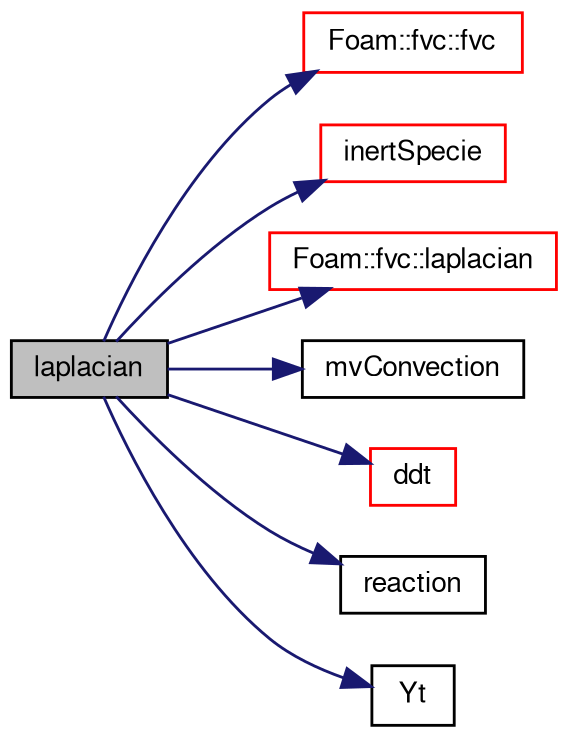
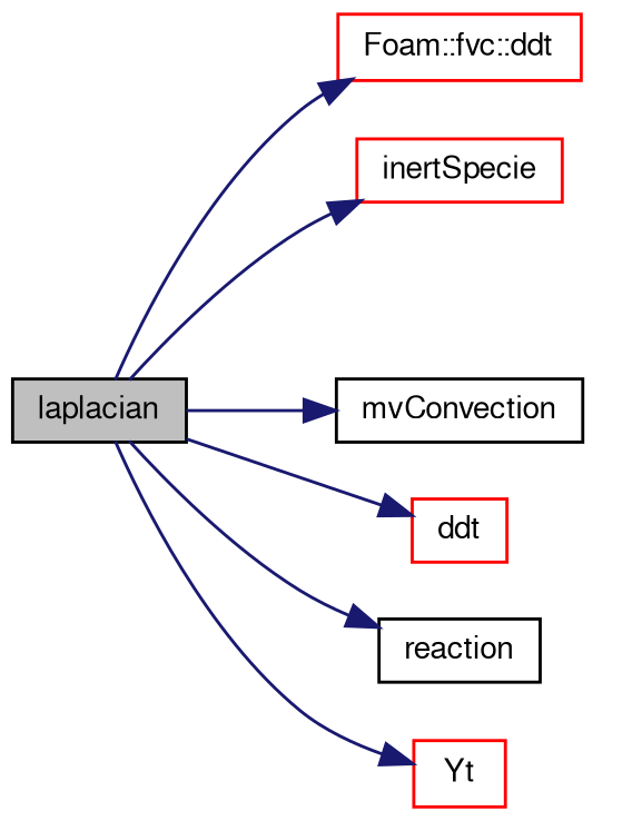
  digraph {
    rankdir=LR
    node [color=black fontname=FreeSans fontsize=10 shape=record]
    edge [color=midnightblue fontname=FreeSans fontsize=10 labelfontname=FreeSans labelfontsize=10 style=solid]
    n1 [fillcolor=grey75 fontcolor=black height=0.2 label=laplacian style=filled width=0.4]
-   n2 [color=red height=0.2 label="Foam::fvc::fvc" width=0.4]
+   n2 [color=red height=0.2 label="Foam::fvc::ddt" width=0.4]
    n3 [color=red height=0.2 label=inertSpecie width=0.4]
-   n4 [color=red height=0.2 label="Foam::fvc::laplacian" width=0.4]
    n5 [height=0.2 label=mvConvection width=0.4]
    n6 [color=red height=0.2 label=ddt width=0.4]
    n7 [height=0.2 label=reaction width=0.4]
-   n8 [height=0.2 label=Yt width=0.4]
+   n8 [color=red height=0.2 label=Yt width=0.4]
    n1 -> n2
    n1 -> n3
-   n1 -> n4
    n1 -> n5
    n1 -> n6
    n1 -> n7
    n1 -> n8
  }
